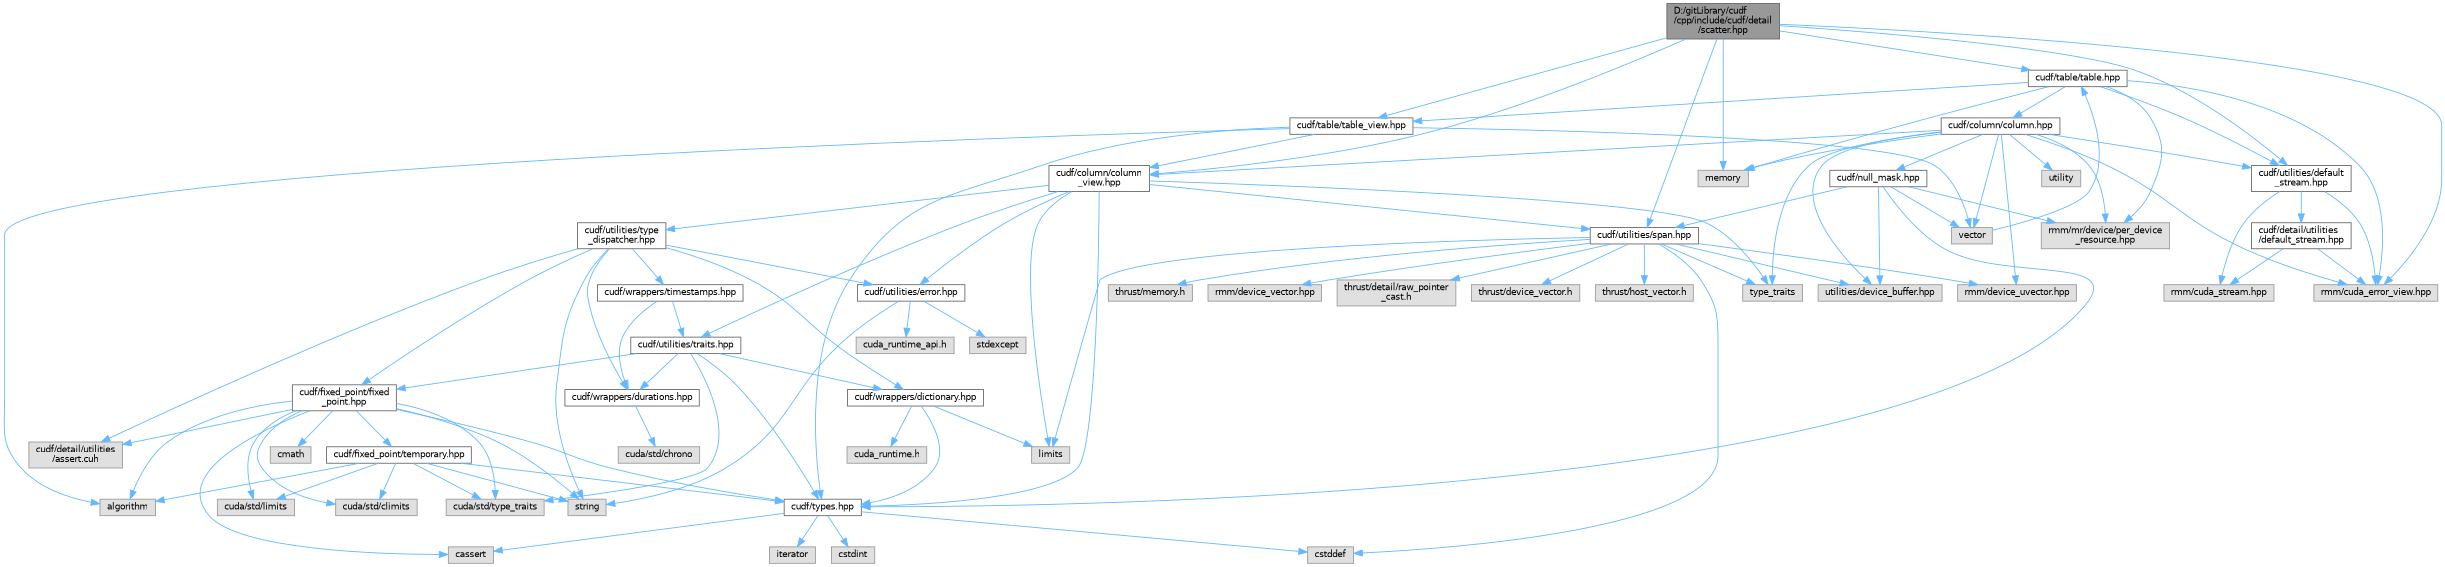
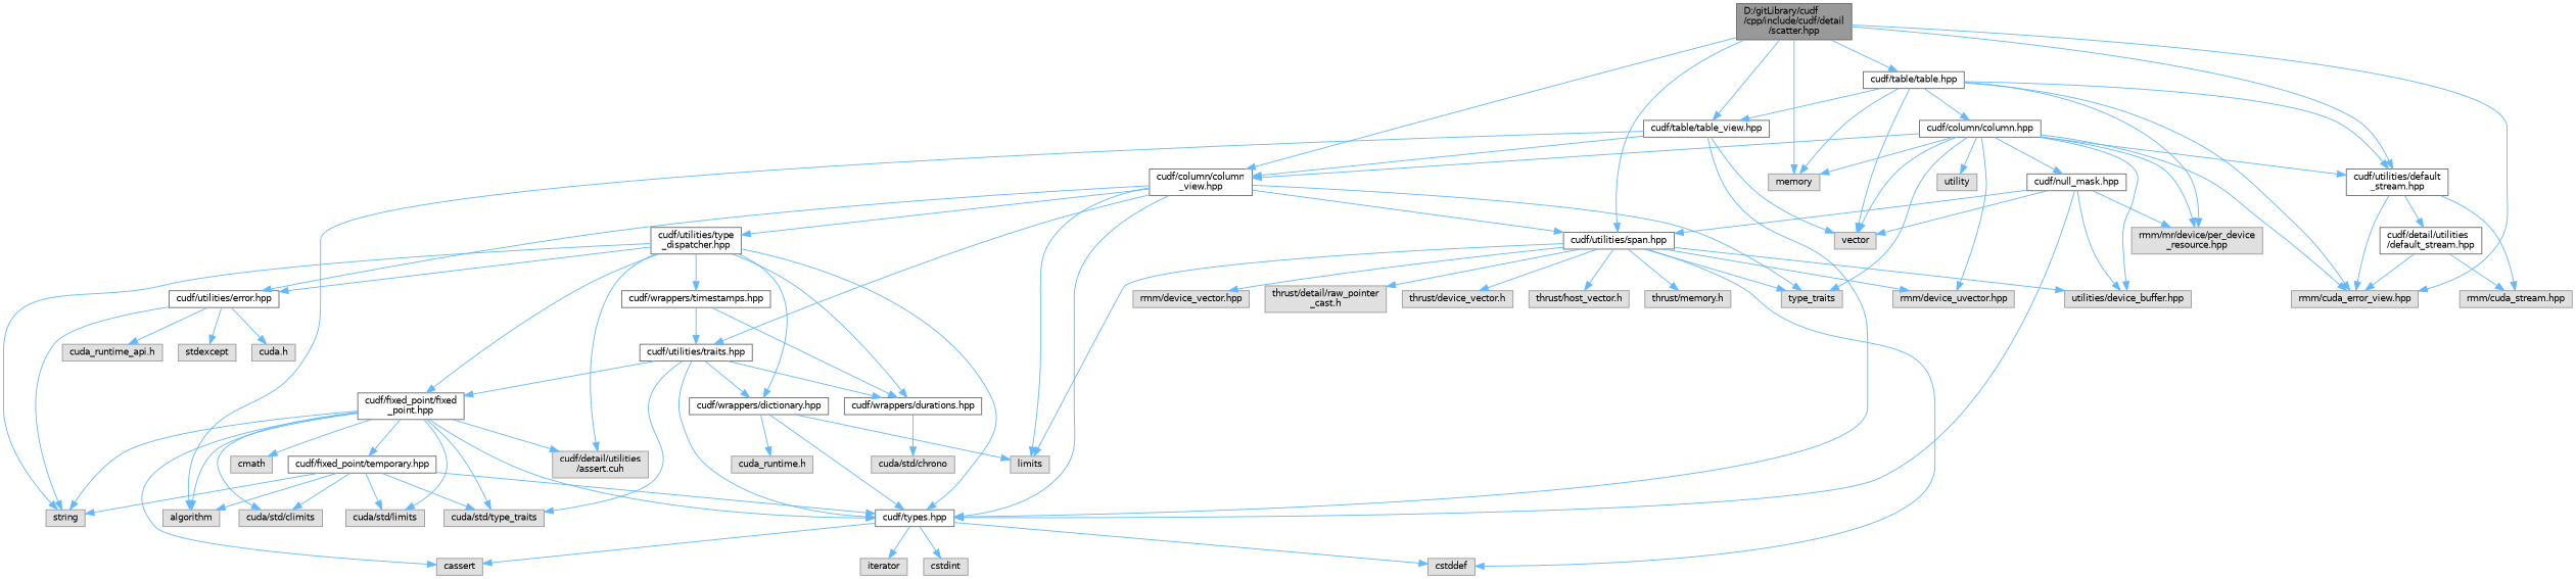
  digraph {
    node [color=grey60 fillcolor="#E0E0E0" fontname=Helvetica fontsize=10 shape=box style=filled]
    edge [color=steelblue1 fontname=Helvetica fontsize=10 labelfontname=Helvetica labelfontsize=10 style=solid]
    n1 [color=gray40 fillcolor=grey60 fontcolor=black height=0.2 label="D:/gitLibrary/cudf\l/cpp/include/cudf/detail\l/scatter.hpp" width=0.4]
    n2 [color=grey40 fillcolor=white height=0.2 label="cudf/column/column\l_view.hpp" width=0.4]
    n3 [color=grey40 fillcolor=white height=0.2 label="cudf/utilities/span.hpp" width=0.4]
    n4 [color=grey40 fillcolor=white height=0.2 label="cudf/table/table.hpp" width=0.4]
    n5 [color=grey40 fillcolor=white height=0.2 label="cudf/utilities/default\l_stream.hpp" width=0.4]
    n6 [height=0.2 label="rmm/cuda_error_view.hpp" width=0.4]
    n7 [height=0.2 label=memory width=0.4]
    n8 [color=grey40 fillcolor=white height=0.2 label="cudf/table/table_view.hpp" width=0.4]
    n9 [color=grey40 fillcolor=white height=0.2 label="cudf/types.hpp" width=0.4]
    n10 [color=grey40 fillcolor=white height=0.2 label="cudf/utilities/error.hpp" width=0.4]
    n11 [height=0.2 label=limits width=0.4]
    n12 [height=0.2 label=type_traits width=0.4]
    n13 [color=grey40 fillcolor=white height=0.2 label="cudf/utilities/traits.hpp" width=0.4]
    n14 [color=grey40 fillcolor=white height=0.2 label="cudf/utilities/type\l_dispatcher.hpp" width=0.4]
    n15 [height=0.2 label=cstddef width=0.4]
    n16 [height=0.2 label="utilities/device_buffer.hpp" width=0.4]
    n17 [height=0.2 label="rmm/device_uvector.hpp" width=0.4]
    n18 [height=0.2 label="rmm/device_vector.hpp" width=0.4]
    n19 [height=0.2 label="thrust/detail/raw_pointer\l_cast.h" width=0.4]
    n20 [height=0.2 label="thrust/device_vector.h" width=0.4]
    n21 [height=0.2 label="thrust/host_vector.h" width=0.4]
    n22 [height=0.2 label="thrust/memory.h" width=0.4]
    n23 [height=0.2 label=vector width=0.4]
    n24 [color=grey40 fillcolor=white height=0.2 label="cudf/column/column.hpp" width=0.4]
    n25 [height=0.2 label="rmm/mr/device/per_device\l_resource.hpp" width=0.4]
    n26 [color=grey40 fillcolor=white height=0.2 label="cudf/detail/utilities\l/default_stream.hpp" width=0.4]
    n27 [height=0.2 label="rmm/cuda_stream.hpp" width=0.4]
    n28 [height=0.2 label=algorithm width=0.4]
    n29 [height=0.2 label=cassert width=0.4]
    n30 [height=0.2 label=cstdint width=0.4]
    n31 [height=0.2 label=iterator width=0.4]
+   n32 [height=0.2 label="cuda.h" width=0.4]
    n33 [height=0.2 label="cuda_runtime_api.h" width=0.4]
    n34 [height=0.2 label=stdexcept width=0.4]
    n35 [height=0.2 label=string width=0.4]
    n36 [color=grey40 fillcolor=white height=0.2 label="cudf/fixed_point/fixed\l_point.hpp" width=0.4]
    n37 [height=0.2 label="cuda/std/type_traits" width=0.4]
    n38 [color=grey40 fillcolor=white height=0.2 label="cudf/wrappers/dictionary.hpp" width=0.4]
    n39 [color=grey40 fillcolor=white height=0.2 label="cudf/wrappers/durations.hpp" width=0.4]
    n40 [color=grey40 fillcolor=white height=0.2 label="cudf/wrappers/timestamps.hpp" width=0.4]
    n41 [height=0.2 label="cudf/detail/utilities\l/assert.cuh" width=0.4]
    n42 [color=grey40 fillcolor=white height=0.2 label="cudf/fixed_point/temporary.hpp" width=0.4]
    n43 [height=0.2 label="cuda/std/climits" width=0.4]
    n44 [height=0.2 label="cuda/std/limits" width=0.4]
    n45 [height=0.2 label=cmath width=0.4]
    n46 [height=0.2 label="cuda_runtime.h" width=0.4]
    n47 [height=0.2 label="cuda/std/chrono" width=0.4]
    n48 [color=grey40 fillcolor=white height=0.2 label="cudf/null_mask.hpp" width=0.4]
    n49 [height=0.2 label=utility width=0.4]
    n1 -> n2
    n1 -> n3
    n1 -> n4
    n1 -> n5
    n1 -> n6
    n1 -> n7
    n1 -> n8
    n2 -> n3
    n2 -> n9
    n2 -> n10
    n2 -> n11
    n2 -> n12
    n2 -> n13
    n2 -> n14
    n3 -> n11
    n3 -> n12
    n3 -> n15
    n3 -> n16
    n3 -> n17
    n3 -> n18
    n3 -> n19
    n3 -> n20
    n3 -> n21
    n3 -> n22
    n4 -> n5
    n4 -> n6
    n4 -> n7
    n4 -> n8
-   n23 -> n4
+   n4 -> n23
    n4 -> n24
    n4 -> n25
    n5 -> n6
    n5 -> n26
    n5 -> n27
    n8 -> n2
    n8 -> n9
    n8 -> n23
    n8 -> n28
    n9 -> n15
    n9 -> n29
    n9 -> n30
    n9 -> n31
+   n10 -> n32
    n10 -> n33
    n10 -> n34
    n10 -> n35
    n13 -> n9
    n13 -> n36
    n13 -> n37
    n13 -> n38
    n13 -> n39
+   n14 -> n9
    n14 -> n10
    n14 -> n35
    n14 -> n36
    n14 -> n38
    n14 -> n39
    n14 -> n40
    n14 -> n41
    n24 -> n2
    n24 -> n5
    n24 -> n6
    n24 -> n7
    n24 -> n12
    n24 -> n16
    n24 -> n17
    n24 -> n23
    n24 -> n25
    n24 -> n48
    n24 -> n49
    n26 -> n6
    n26 -> n27
    n36 -> n9
    n36 -> n28
    n36 -> n29
    n36 -> n35
    n36 -> n37
    n36 -> n41
    n36 -> n42
    n36 -> n43
    n36 -> n44
    n36 -> n45
    n38 -> n9
    n38 -> n11
    n38 -> n46
    n39 -> n47
    n40 -> n13
    n40 -> n39
    n42 -> n9
    n42 -> n28
    n42 -> n35
    n42 -> n37
    n42 -> n43
    n42 -> n44
    n48 -> n3
    n48 -> n9
    n48 -> n16
    n48 -> n23
    n48 -> n25
  }
